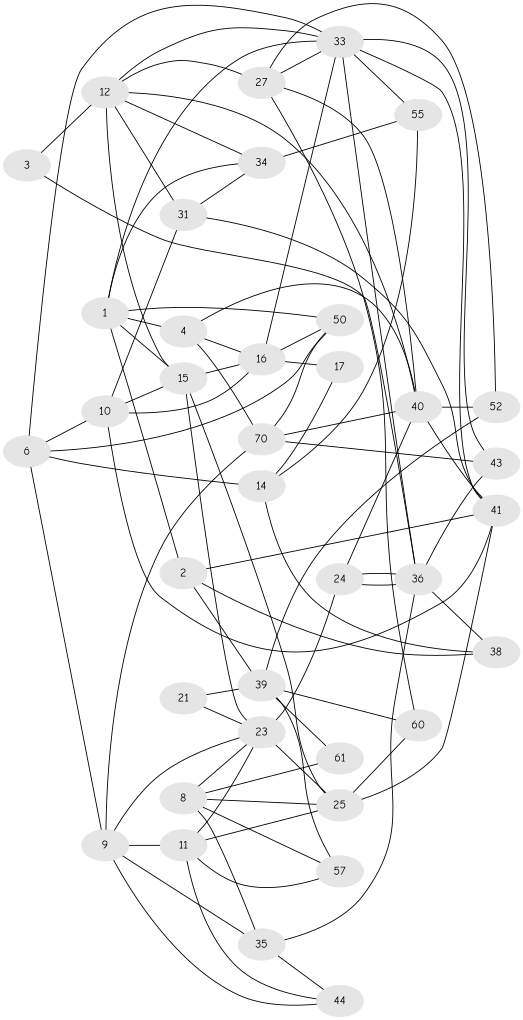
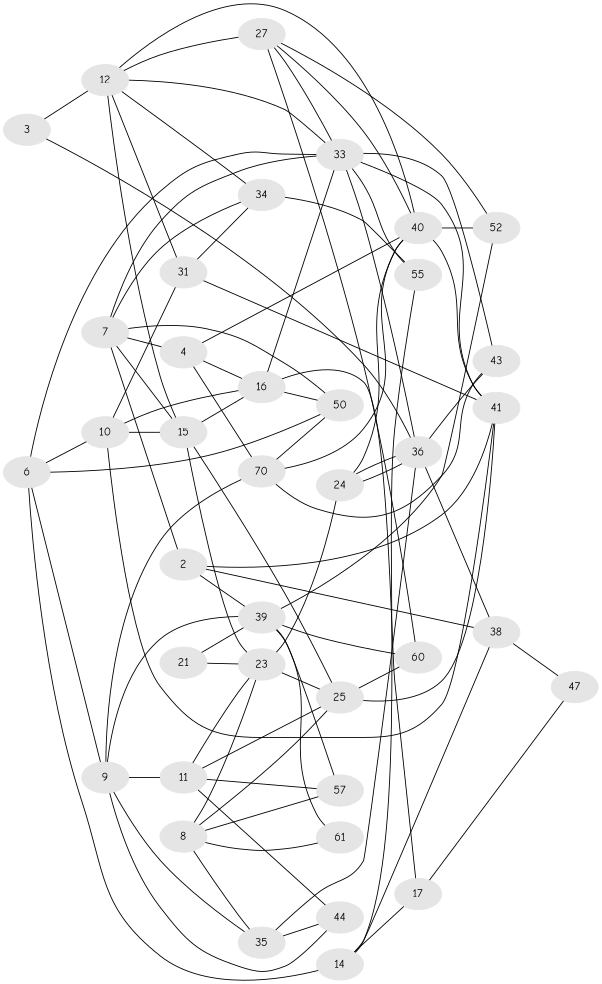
  graph {
    fontname="Comic Neue"
    rankdir=LR
    node [color=gray90 fontname="Comic Neue" style=filled]
    edge [fontname="Comic Neue"]
-   1 [super="+26"]
+   1 [super="+26" label=7]
    2 [super="+7"]
    4 [super="+5"]
    15 [super="+42"]
    n5 [label=50]
    33 [super="+59"]
    34
    38
    39 [super="+45"]
    41 [super="+49"]
    16 [super="+56"]
    n12 [label=70 super="+22"]
    40 [super="+51"]
    23 [super="+50"]
    25 [super="+29"]
    36 [super="+58"]
    55
    43
+   47
    57
    61
    60
    52
    12 [super="+13"]
    31
    27 [super="+37"]
    3
    17 [super="+19"]
    6 [super="+54"]
    9 [super="+32"]
    10 [super="+53"]
    14 [super="+46"]
    35 [super="+48"]
    11 [super="+18"]
    44
    8 [super="+28"]
    24
    21
    1 -- 2
    1 -- 4
    1 -- 15
    1 -- n5
    1 -- 33
    1 -- 34
    2 -- 38
    2 -- 39
    2 -- 41
    4 -- 16
    4 -- n12
    4 -- 40
    15 -- 16
    15 -- 23
    15 -- 25
    33 -- 41
    33 -- 36
    33 -- 55
    33 -- 43
    34 -- 55
+   38 -- 47
    39 -- 57
    39 -- 61
    39 -- 60
    39 -- 52
    16 -- n5
    16 -- 33
    16 -- 17
    n12 -- n5 [weight=2]
    n12 -- 40
    n12 -- 43
    40 -- 41 [weight=2]
    40 -- 52
    23 -- 25
    23 -- 24
    25 -- 41
    25 -- 60
    36 -- 38
    36 -- 43
    12 -- 15
    12 -- 33 [weight=2]
    12 -- 34
    12 -- 40
    12 -- 31
    12 -- 27
    31 -- 34
    31 -- 41
    27 -- 33
    27 -- 40
    27 -- 60
    27 -- 52
    3 -- 36
    3 -- 12
+   17 -- 47
    6 -- n5
    6 -- 33
    6 -- 9
    6 -- 10
    6 -- 14
-   9 -- 23
+   9 -- 39
    9 -- n12
    9 -- 35
    9 -- 11
    9 -- 44 [weight=2]
    10 -- 15
    10 -- 41
    10 -- 16
    10 -- 31
    14 -- 38
    14 -- 55
    14 -- 17 [weight=2]
    35 -- 36
    35 -- 44
    11 -- 23 [weight=2]
    11 -- 25
    11 -- 57
    11 -- 44
    8 -- 23
    8 -- 25
    8 -- 57
    8 -- 61
    8 -- 35
    24 -- 40
    24 -- 36
    24 -- 36
    21 -- 39
    21 -- 23
  }
